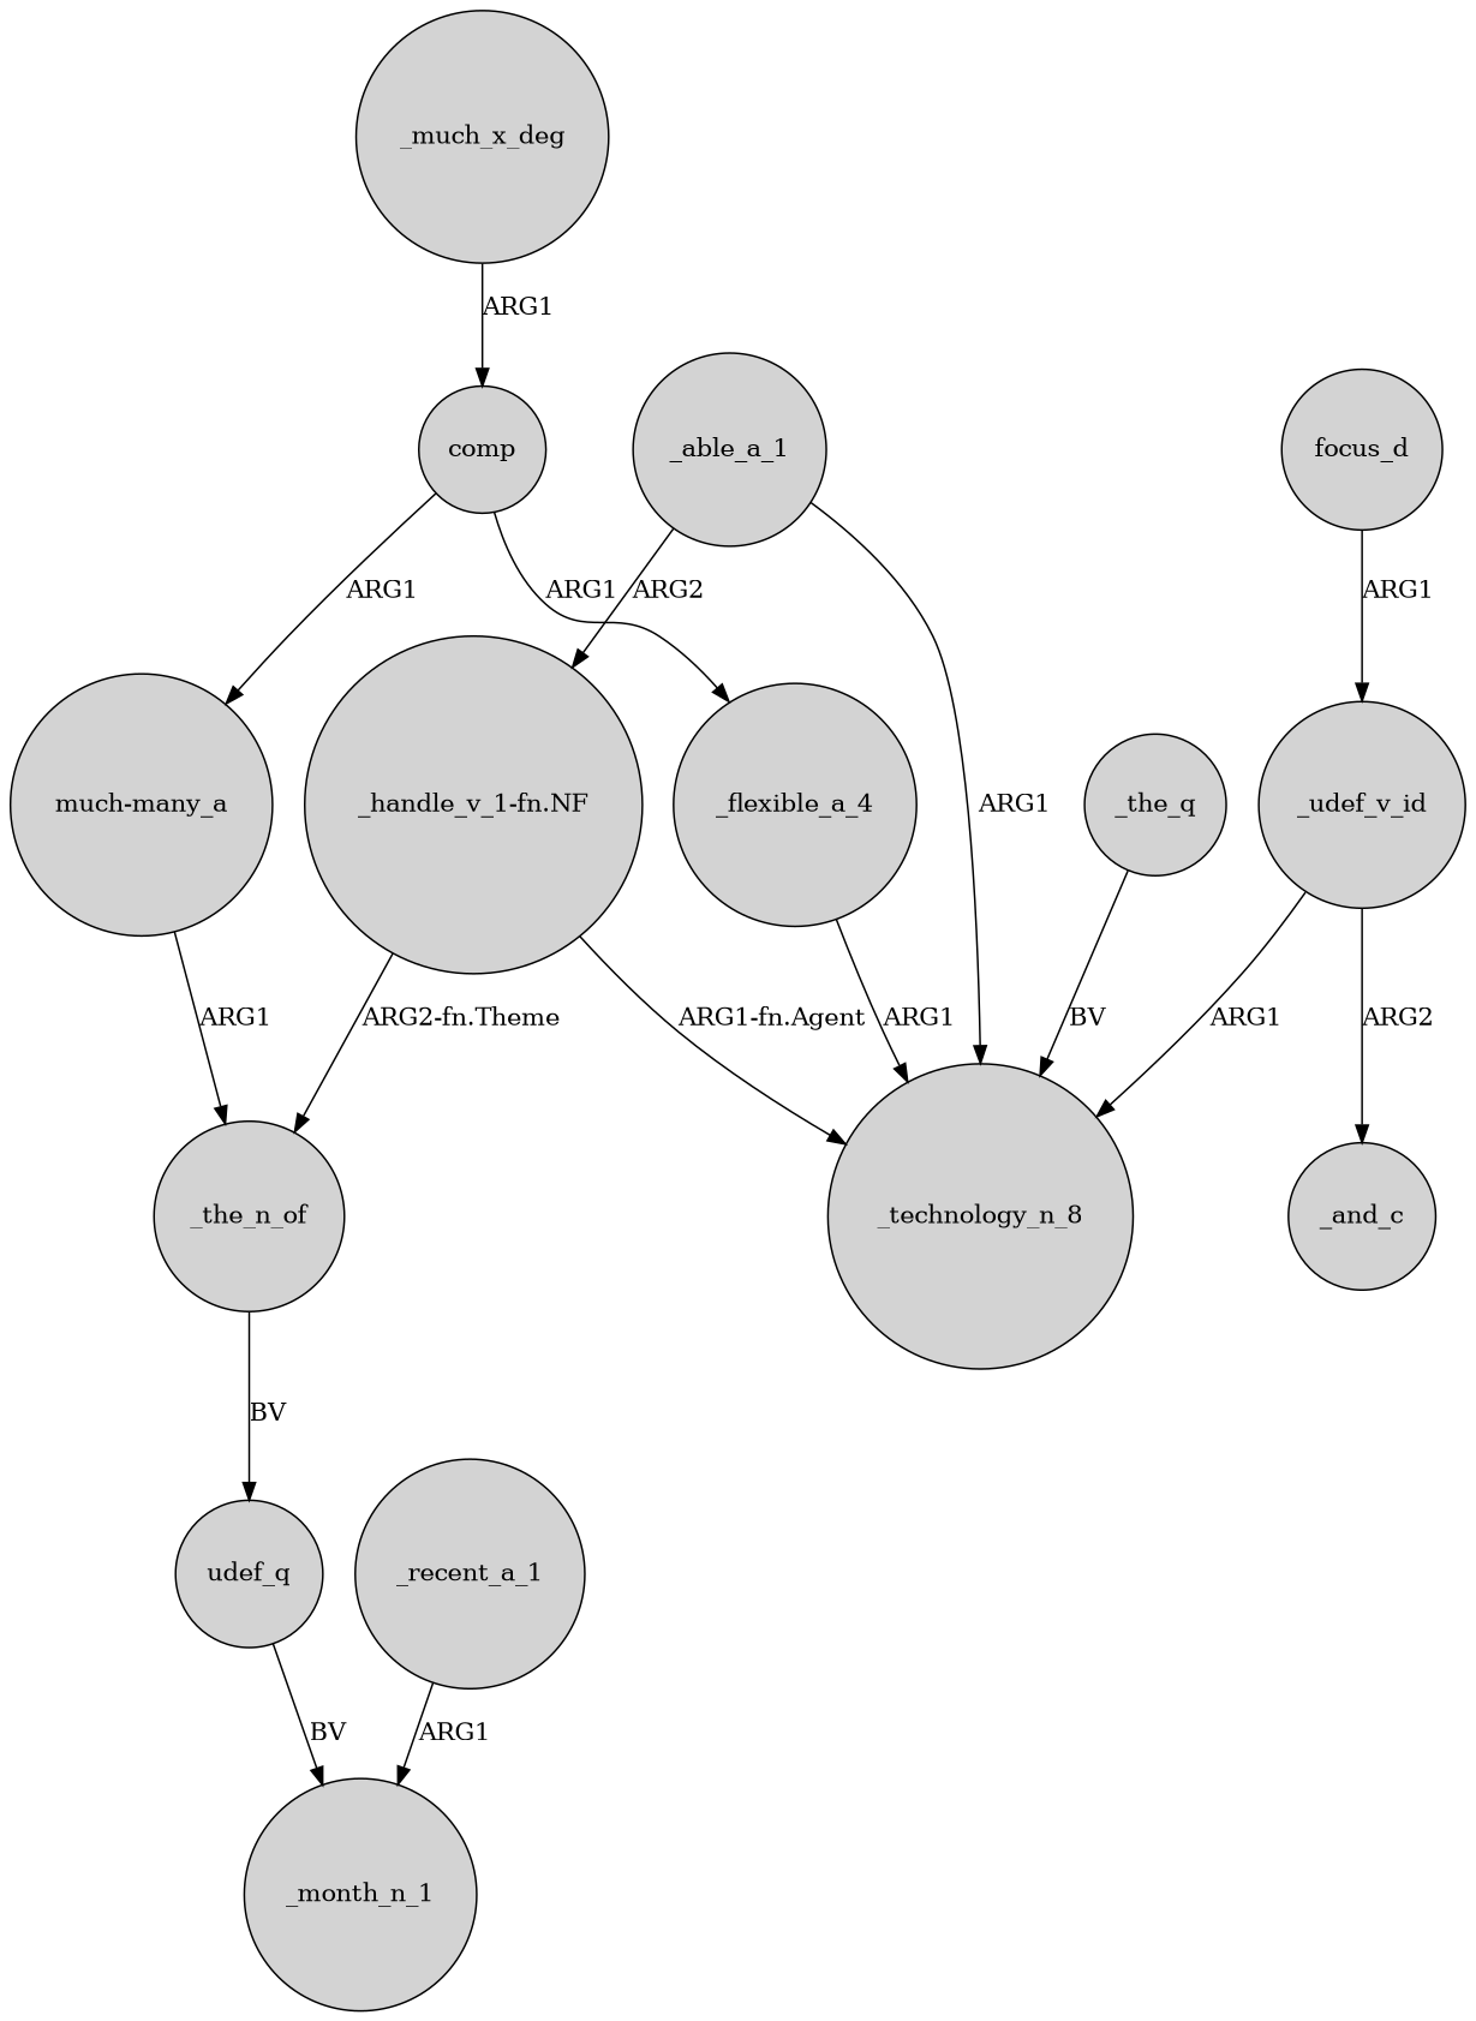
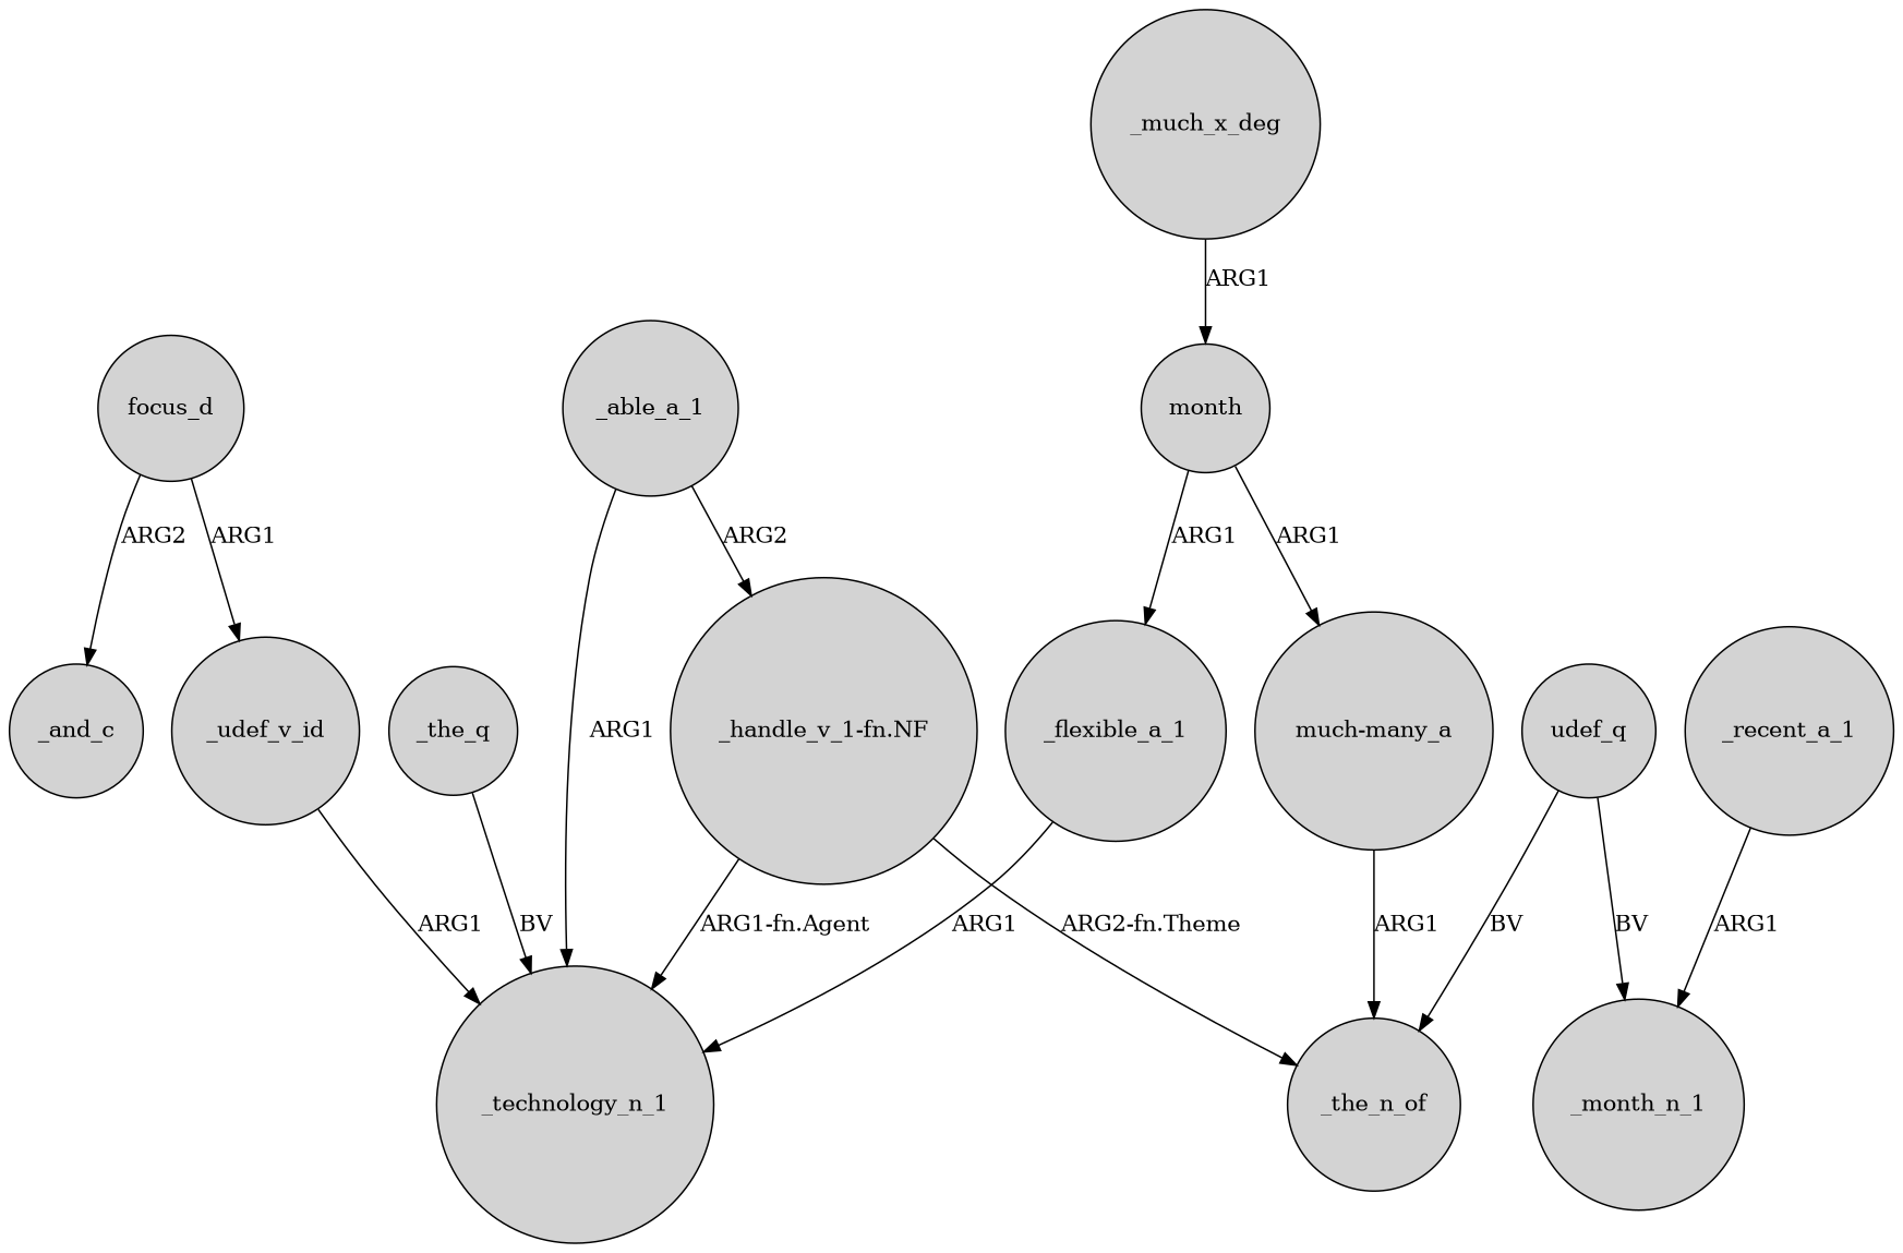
  digraph {
    node [shape=circle style=filled]
    n1 [label=_the_n_of]
    "much-many_a"
    n3 [label=_udef_v_id]
    focus_d
-   _technology_n_1 [label=_technology_n_8]
+   _technology_n_1
    _and_c
    "_handle_v_1-fn.NF"
    udef_q
    _month_n_1
    _the_q
    _able_a_1
-   comp
-   _flexible_a_1 [label=_flexible_a_4]
+   comp [label=month]
+   _flexible_a_1
    _much_x_deg
    _recent_a_1
    "much-many_a" -> n1 [label=ARG1]
    n3 -> _technology_n_1 [label=ARG1]
-   n3 -> _and_c [label=ARG2]
+   focus_d -> _and_c [label=ARG2]
    focus_d -> n3 [label=ARG1]
    "_handle_v_1-fn.NF" -> n1 [label="ARG2-fn.Theme"]
    "_handle_v_1-fn.NF" -> _technology_n_1 [label="ARG1-fn.Agent"]
-   n1 -> udef_q [label=BV]
+   udef_q -> n1 [label=BV]
    udef_q -> _month_n_1 [label=BV]
    _the_q -> _technology_n_1 [label=BV]
    _able_a_1 -> _technology_n_1 [label=ARG1]
    _able_a_1 -> "_handle_v_1-fn.NF" [label=ARG2]
    comp -> "much-many_a" [label=ARG1]
    comp -> _flexible_a_1 [label=ARG1]
    _flexible_a_1 -> _technology_n_1 [label=ARG1]
    _much_x_deg -> comp [label=ARG1]
    _recent_a_1 -> _month_n_1 [label=ARG1]
  }
